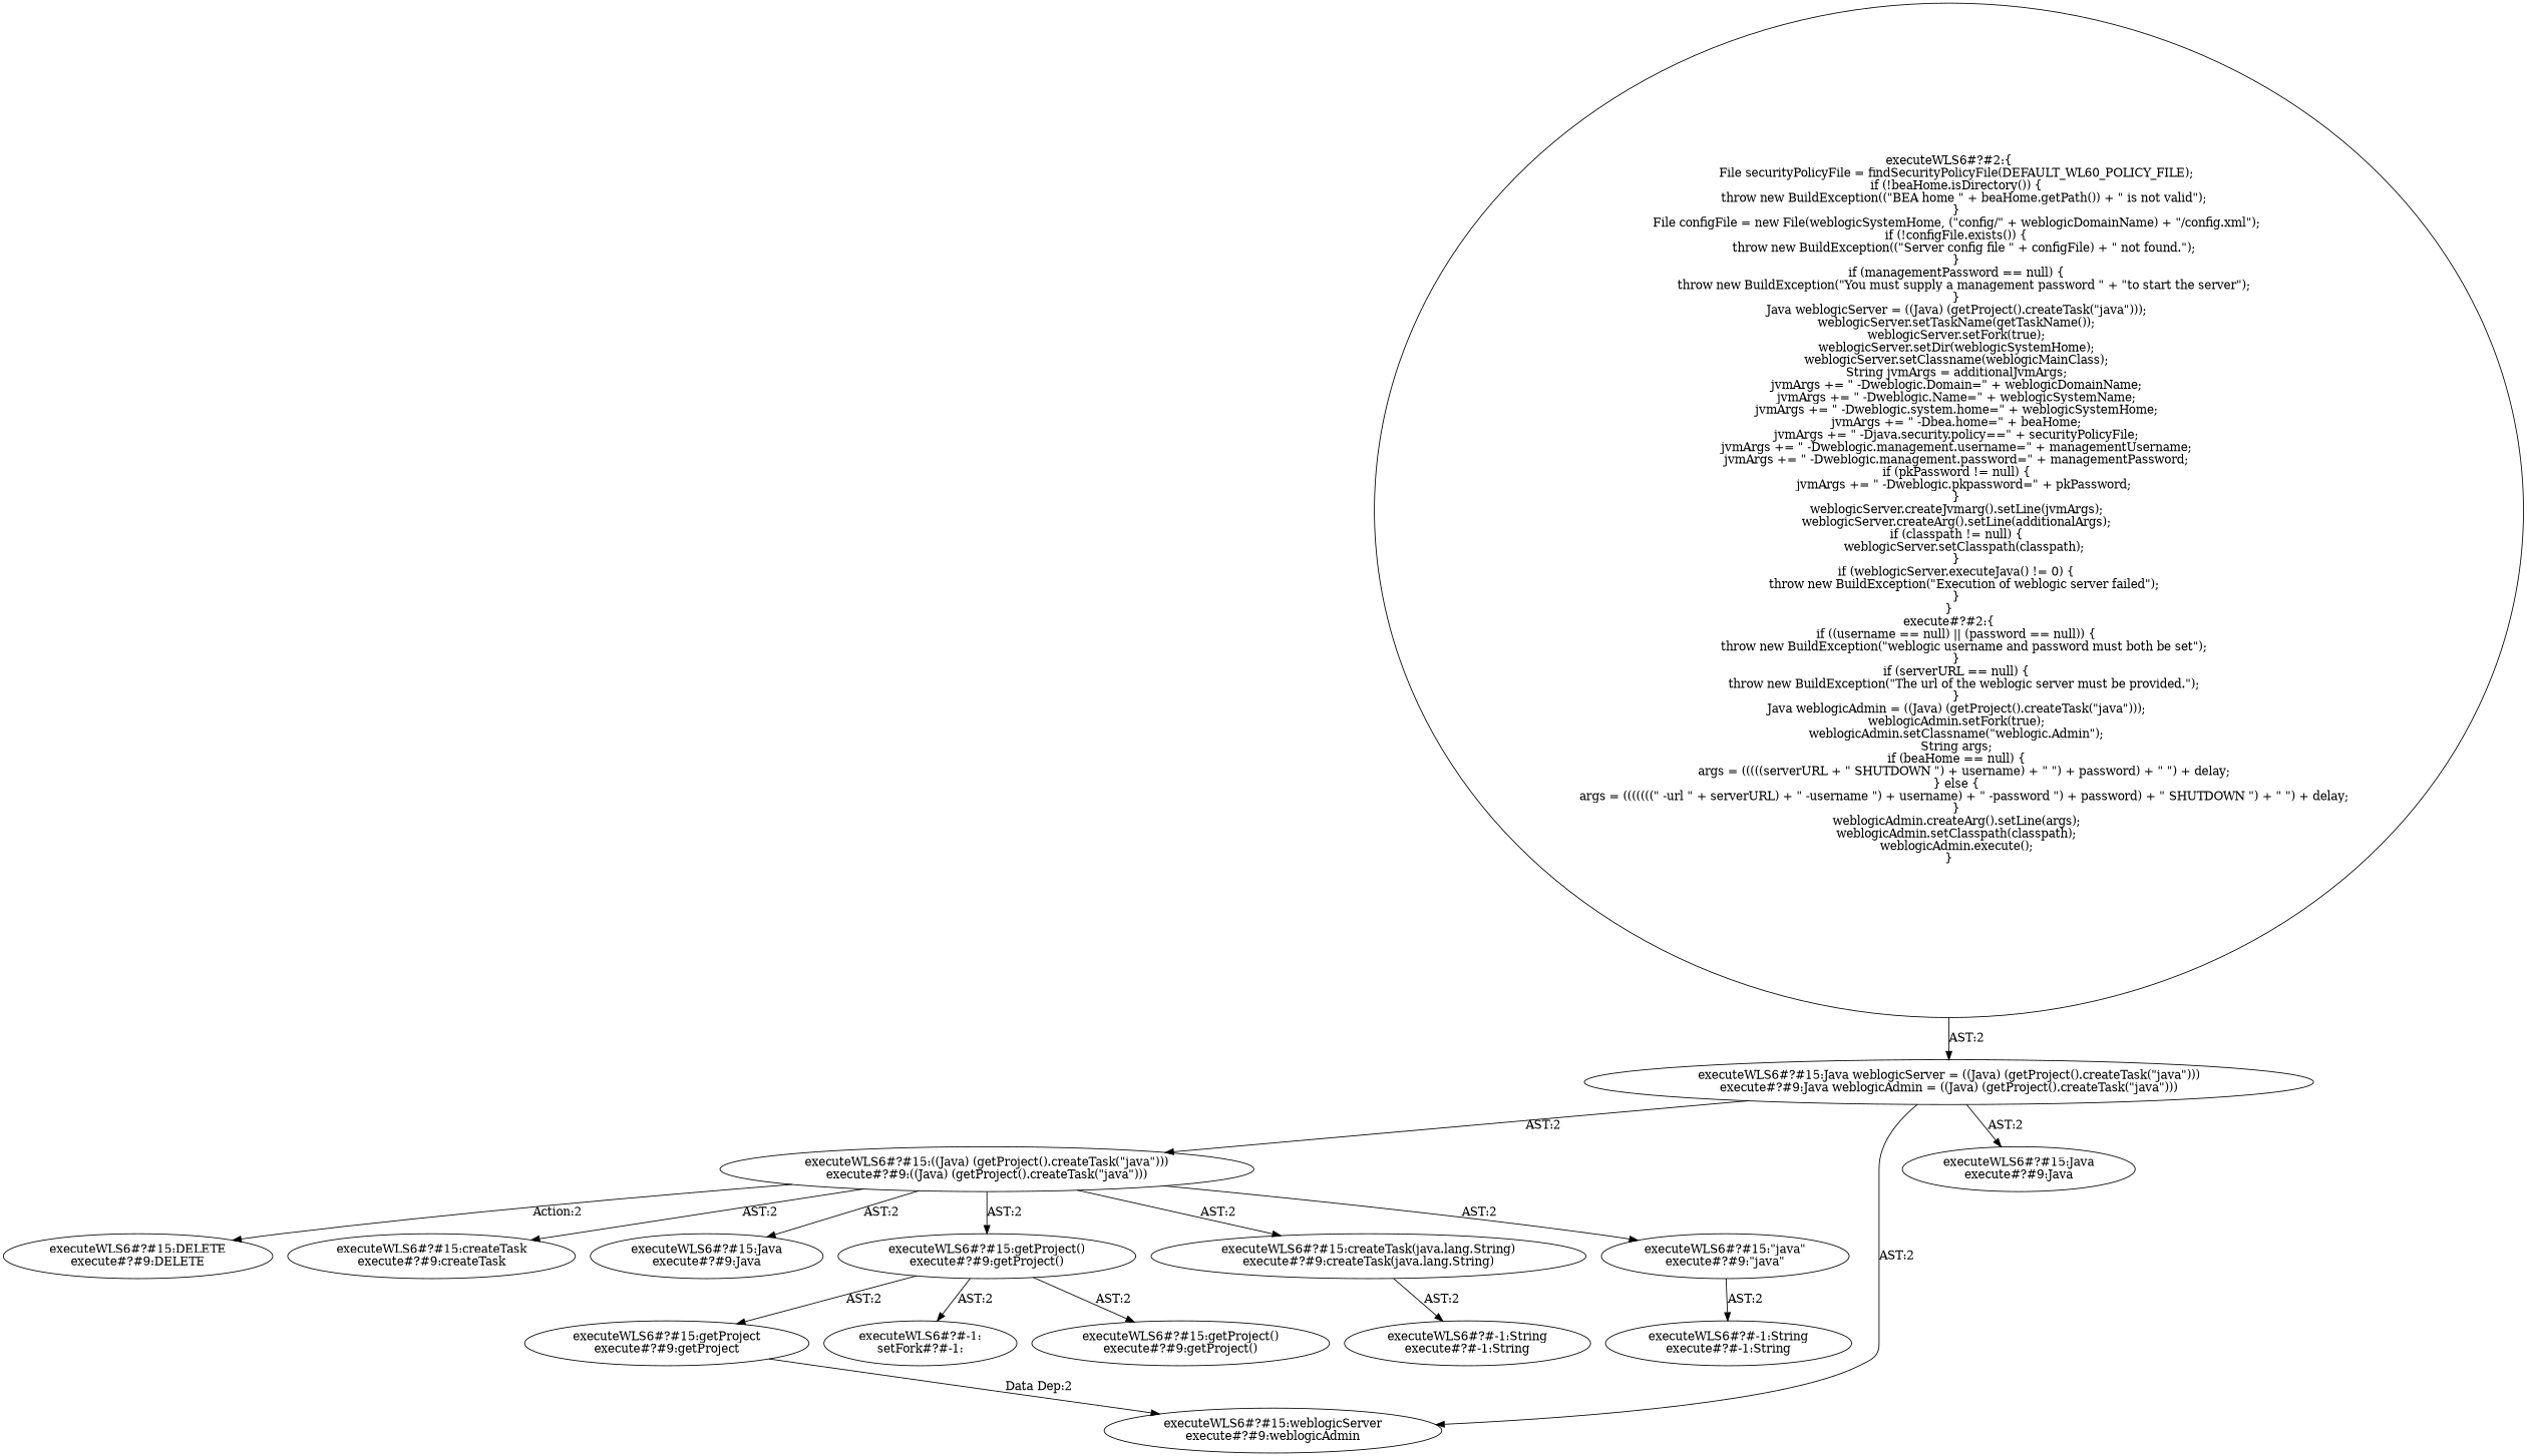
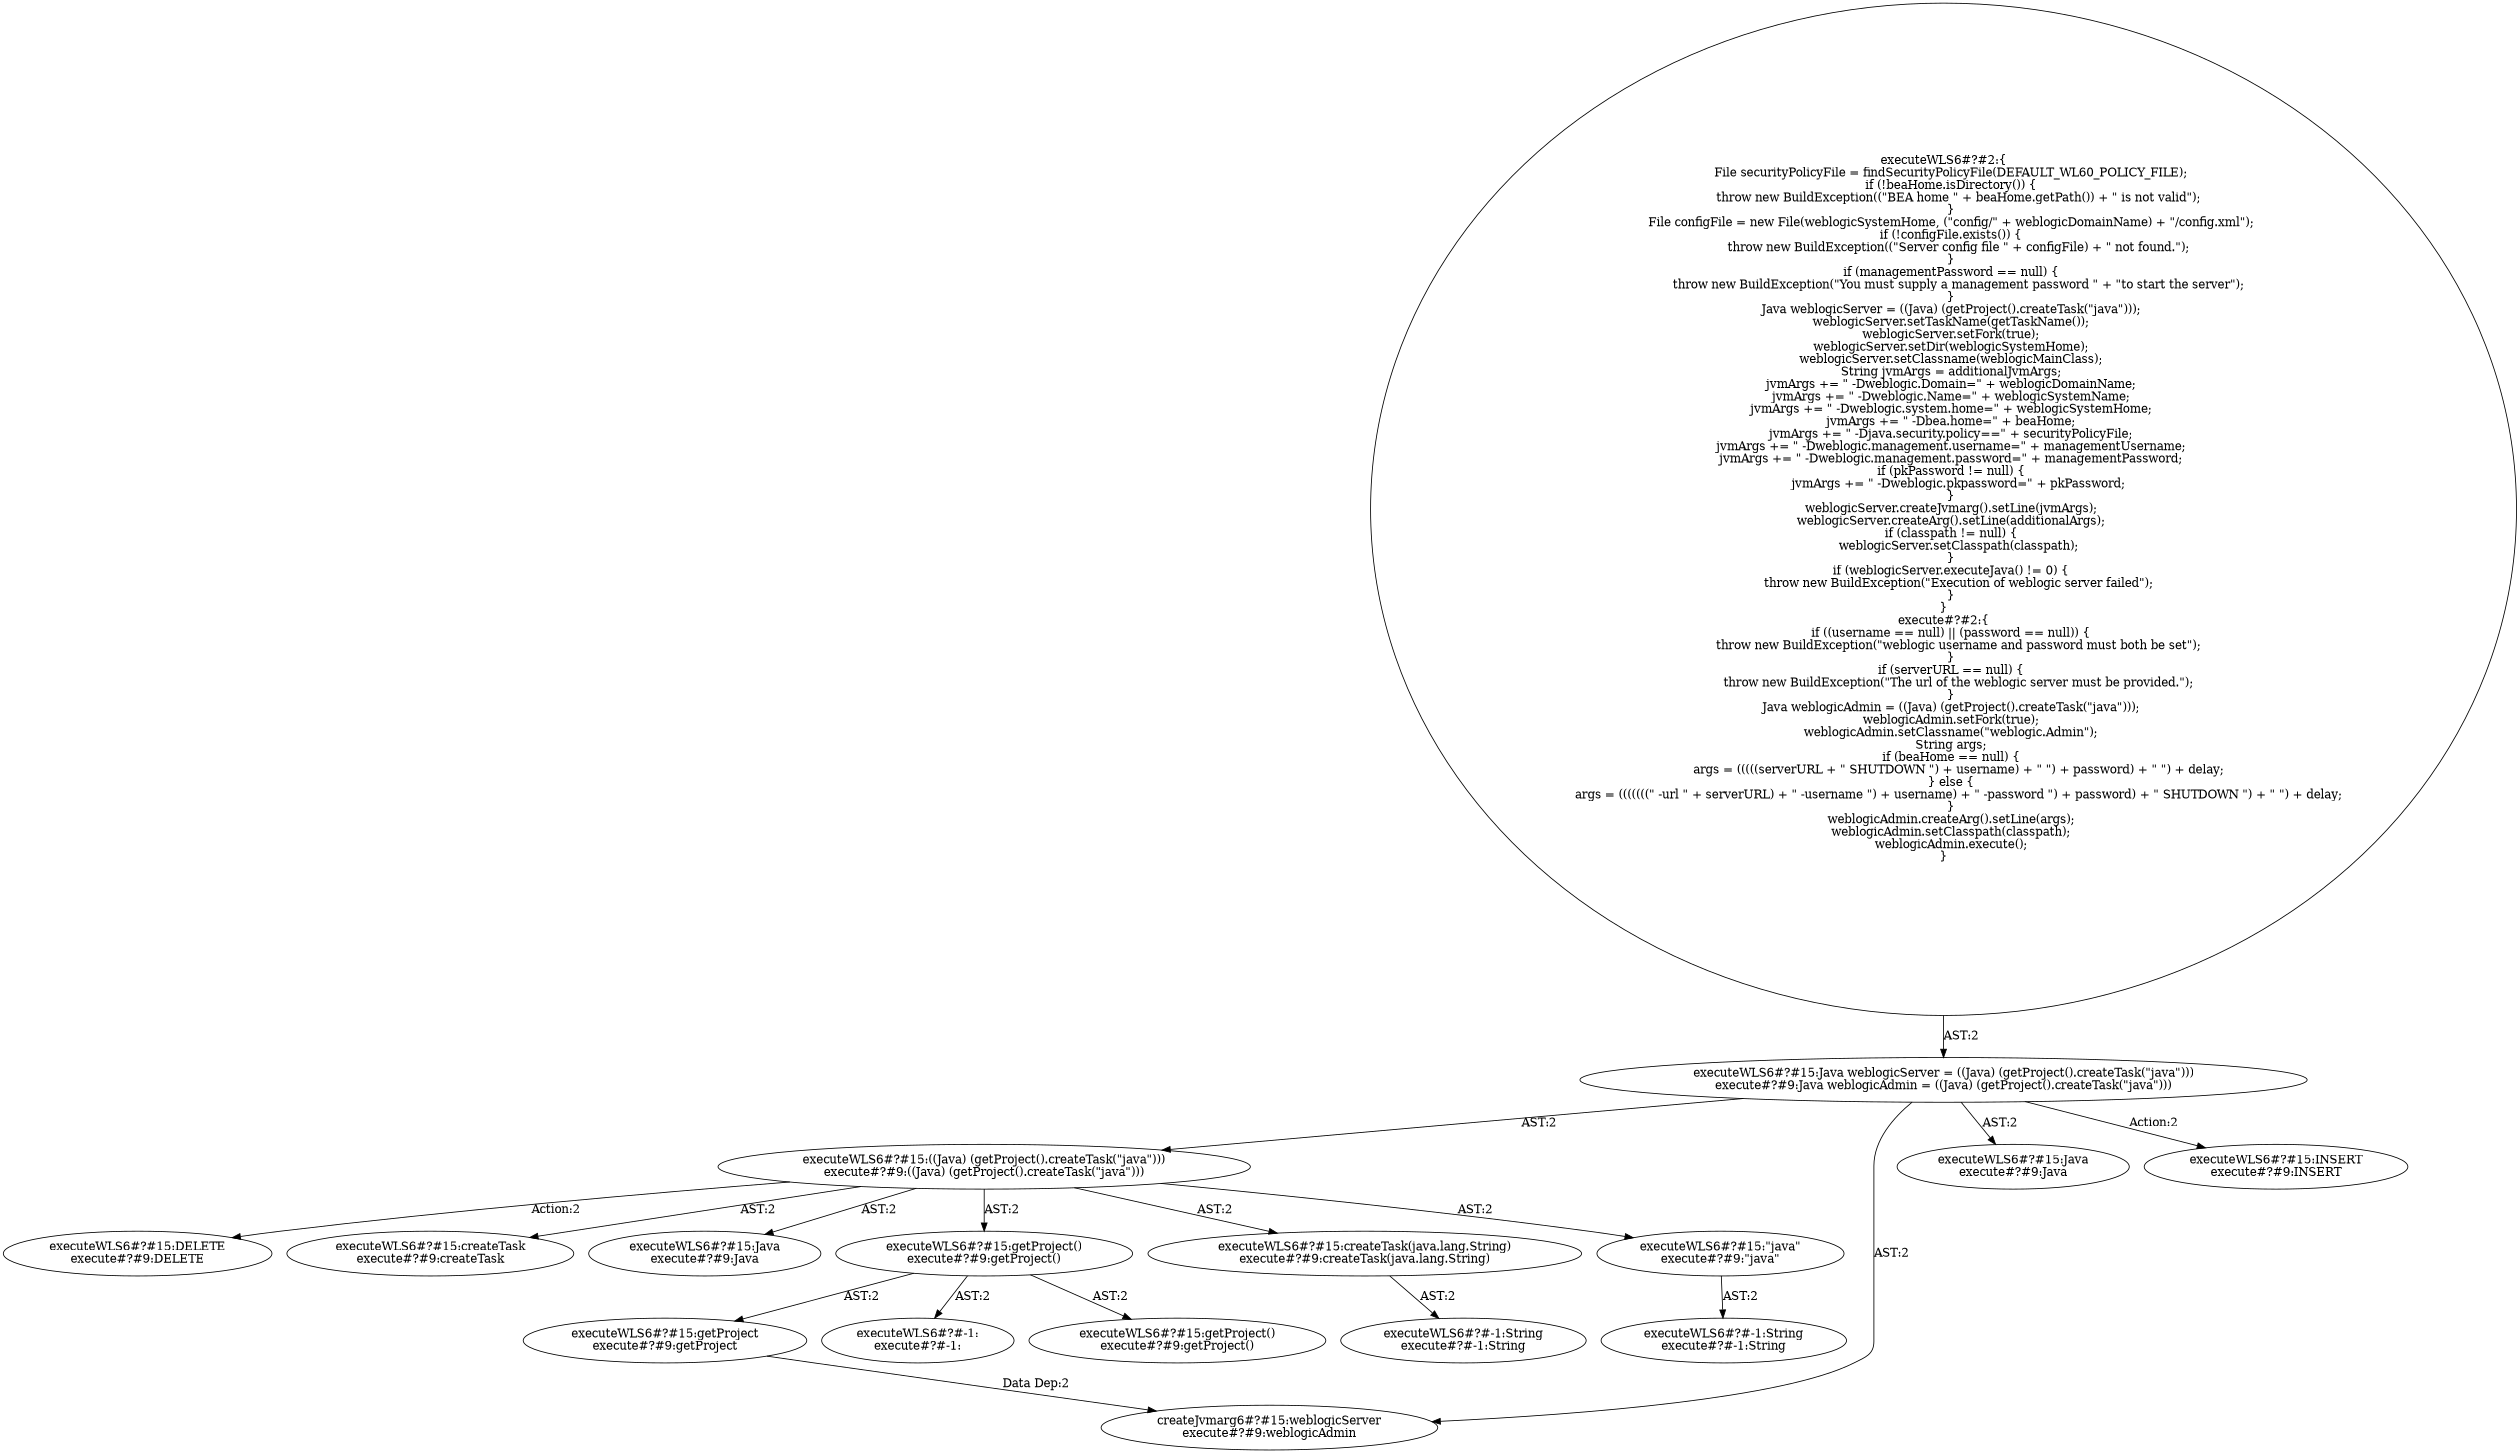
  digraph {
    node [shape=ellipse]
    n1 [label="executeWLS6#?#15:DELETE\nexecute#?#9:DELETE"]
    n2 [label="executeWLS6#?#15:((Java) (getProject().createTask(\"java\")))\nexecute#?#9:((Java) (getProject().createTask(\"java\")))"]
    n3 [label="executeWLS6#?#15:createTask\nexecute#?#9:createTask"]
    n4 [label="executeWLS6#?#15:Java\nexecute#?#9:Java"]
    n5 [label="executeWLS6#?#15:getProject()\nexecute#?#9:getProject()"]
    n6 [label="executeWLS6#?#15:createTask(java.lang.String)\nexecute#?#9:createTask(java.lang.String)"]
    n7 [label="executeWLS6#?#15:\"java\"\nexecute#?#9:\"java\""]
    n8 [label="executeWLS6#?#15:getProject\nexecute#?#9:getProject"]
-   n9 [label="executeWLS6#?#-1:\nsetFork#?#-1:"]
+   n9 [label="executeWLS6#?#-1:\nexecute#?#-1:"]
    n10 [label="executeWLS6#?#15:getProject()\nexecute#?#9:getProject()"]
    n11 [label="executeWLS6#?#-1:String\nexecute#?#-1:String"]
    n12 [label="executeWLS6#?#-1:String\nexecute#?#-1:String"]
    n13 [label="executeWLS6#?#15:Java weblogicServer = ((Java) (getProject().createTask(\"java\")))\nexecute#?#9:Java weblogicAdmin = ((Java) (getProject().createTask(\"java\")))"]
-   n14 [label="executeWLS6#?#15:weblogicServer\nexecute#?#9:weblogicAdmin"]
+   n14 [label="createJvmarg6#?#15:weblogicServer\nexecute#?#9:weblogicAdmin"]
    n15 [label="executeWLS6#?#15:Java\nexecute#?#9:Java"]
+   n16 [label="executeWLS6#?#15:INSERT\nexecute#?#9:INSERT"]
    n17 [label="executeWLS6#?#2:\{\n    File securityPolicyFile = findSecurityPolicyFile(DEFAULT_WL60_POLICY_FILE);\n    if (!beaHome.isDirectory()) \{\n        throw new BuildException((\"BEA home \" + beaHome.getPath()) + \" is not valid\");\n    \}\n    File configFile = new File(weblogicSystemHome, (\"config/\" + weblogicDomainName) + \"/config.xml\");\n    if (!configFile.exists()) \{\n        throw new BuildException((\"Server config file \" + configFile) + \" not found.\");\n    \}\n    if (managementPassword == null) \{\n        throw new BuildException(\"You must supply a management password \" + \"to start the server\");\n    \}\n    Java weblogicServer = ((Java) (getProject().createTask(\"java\")));\n    weblogicServer.setTaskName(getTaskName());\n    weblogicServer.setFork(true);\n    weblogicServer.setDir(weblogicSystemHome);\n    weblogicServer.setClassname(weblogicMainClass);\n    String jvmArgs = additionalJvmArgs;\n    jvmArgs += \" -Dweblogic.Domain=\" + weblogicDomainName;\n    jvmArgs += \" -Dweblogic.Name=\" + weblogicSystemName;\n    jvmArgs += \" -Dweblogic.system.home=\" + weblogicSystemHome;\n    jvmArgs += \" -Dbea.home=\" + beaHome;\n    jvmArgs += \" -Djava.security.policy==\" + securityPolicyFile;\n    jvmArgs += \" -Dweblogic.management.username=\" + managementUsername;\n    jvmArgs += \" -Dweblogic.management.password=\" + managementPassword;\n    if (pkPassword != null) \{\n        jvmArgs += \" -Dweblogic.pkpassword=\" + pkPassword;\n    \}\n    weblogicServer.createJvmarg().setLine(jvmArgs);\n    weblogicServer.createArg().setLine(additionalArgs);\n    if (classpath != null) \{\n        weblogicServer.setClasspath(classpath);\n    \}\n    if (weblogicServer.executeJava() != 0) \{\n        throw new BuildException(\"Execution of weblogic server failed\");\n    \}\n\}\nexecute#?#2:\{\n    if ((username == null) || (password == null)) \{\n        throw new BuildException(\"weblogic username and password must both be set\");\n    \}\n    if (serverURL == null) \{\n        throw new BuildException(\"The url of the weblogic server must be provided.\");\n    \}\n    Java weblogicAdmin = ((Java) (getProject().createTask(\"java\")));\n    weblogicAdmin.setFork(true);\n    weblogicAdmin.setClassname(\"weblogic.Admin\");\n    String args;\n    if (beaHome == null) \{\n        args = (((((serverURL + \" SHUTDOWN \") + username) + \" \") + password) + \" \") + delay;\n    \} else \{\n        args = (((((((\" -url \" + serverURL) + \" -username \") + username) + \" -password \") + password) + \" SHUTDOWN \") + \" \") + delay;\n    \}\n    weblogicAdmin.createArg().setLine(args);\n    weblogicAdmin.setClasspath(classpath);\n    weblogicAdmin.execute();\n\}"]
    n2 -> n1 [label="Action:2"]
    n2 -> n3 [label="AST:2"]
    n2 -> n4 [label="AST:2"]
    n2 -> n5 [label="AST:2"]
    n2 -> n6 [label="AST:2"]
    n2 -> n7 [label="AST:2"]
    n5 -> n8 [label="AST:2"]
    n5 -> n9 [label="AST:2"]
    n5 -> n10 [label="AST:2"]
    n6 -> n11 [label="AST:2"]
    n7 -> n12 [label="AST:2"]
    n8 -> n14 [label="Data Dep:2"]
    n13 -> n2 [label="AST:2"]
    n13 -> n14 [label="AST:2"]
    n13 -> n15 [label="AST:2"]
+   n13 -> n16 [label="Action:2"]
    n17 -> n13 [label="AST:2"]
  }
